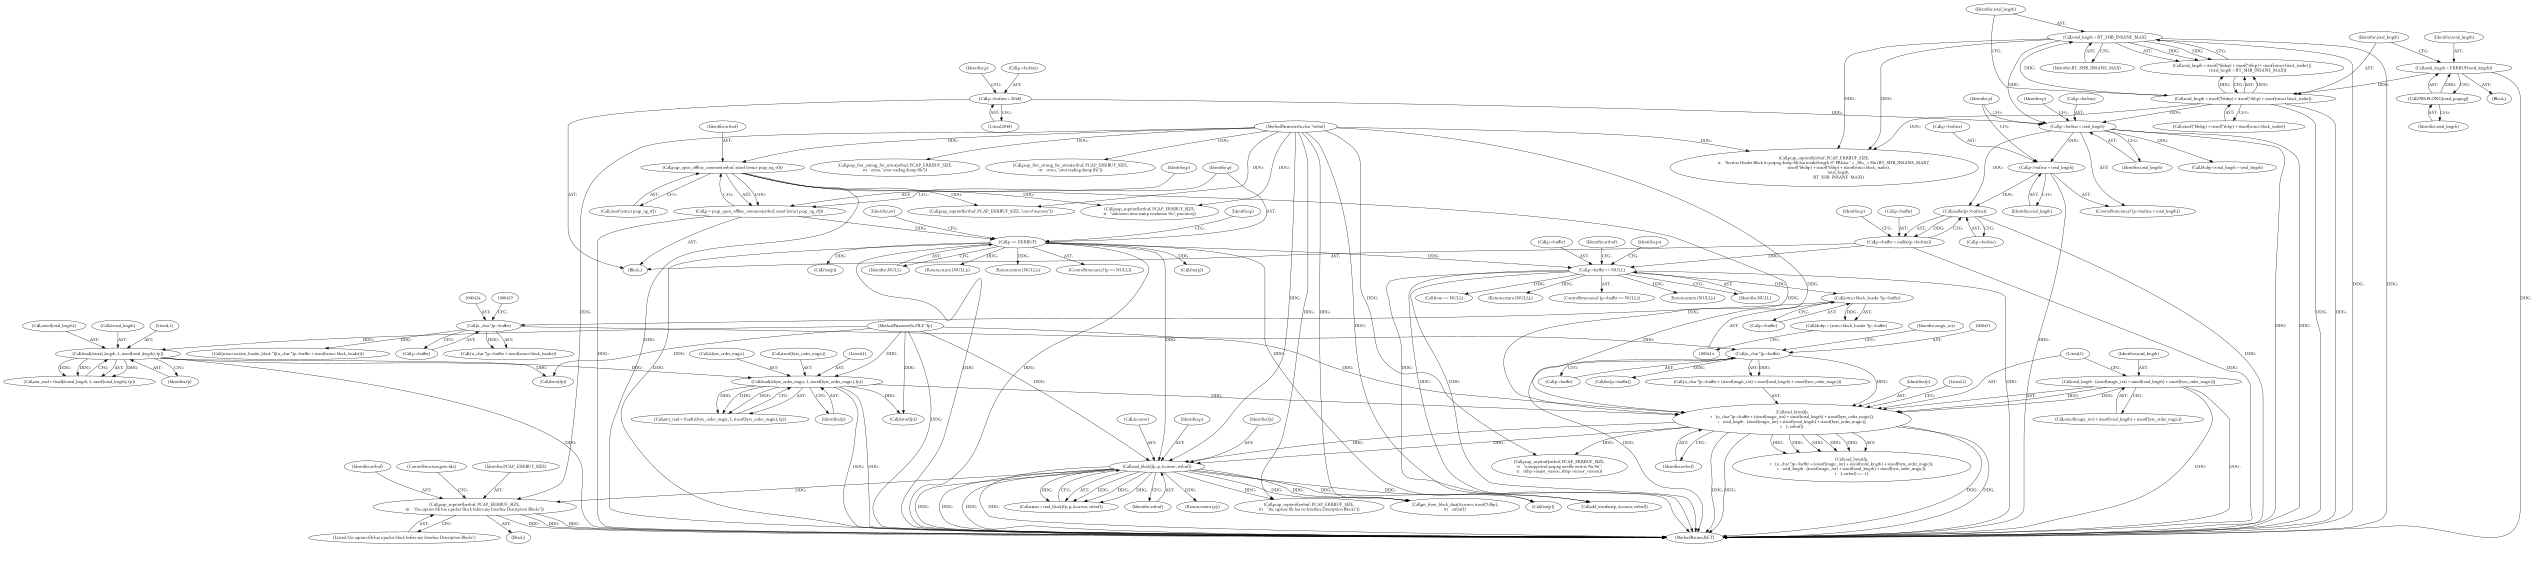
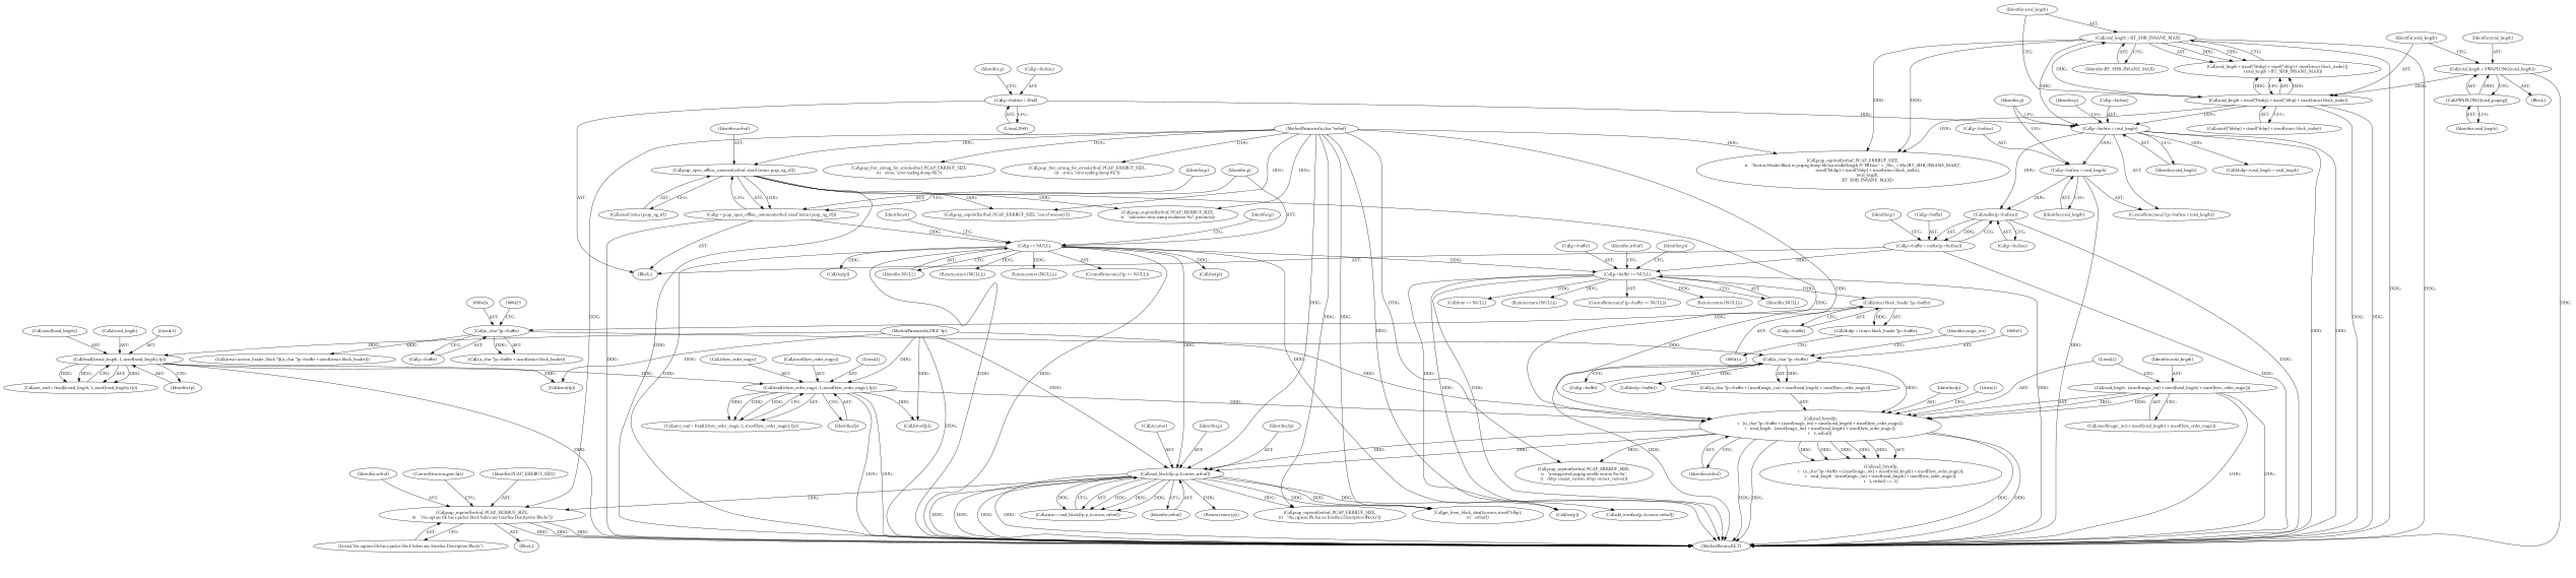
  digraph {
    fontname="EB Garamond"
    node [fontname="EB Garamond"]
    edge [fontname="EB Garamond"]
    n1 [label="(Call,pcap_snprintf(errbuf, PCAP_ERRBUF_SIZE,\n\t\t\t    \"the capture file has a packet block before any Interface Description Blocks\"))"]
    n2 [label="(MethodReturn,RET)"]
    n3 [label="(Literal,\"the capture file has a packet block before any Interface Description Blocks\")"]
    n4 [label="(Block,)"]
    n5 [label="(Call,read_block(fp, p, &cursor, errbuf))"]
    n6 [label="(Call,free(p))"]
    n7 [label="(Call,pcap_snprintf(errbuf, PCAP_ERRBUF_SIZE,\n\t\t\t    \"the capture file has no Interface Description Blocks\"))"]
    n8 [label="(Call,status = read_block(fp, p, &cursor, errbuf))"]
    n9 [label="(Call,get_from_block_data(&cursor, sizeof(*idbp),\n\t\t\t    errbuf))"]
    n10 [label="(Identifier,errbuf)"]
    n11 [label="(Call,add_interface(p, &cursor, errbuf))"]
    n12 [label="(Return,return (p);)"]
    n13 [label="(Call,read_bytes(fp,\n\t    (u_char *)p->buffer + (sizeof(magic_int) + sizeof(total_length) + sizeof(byte_order_magic)),\n\t    total_length - (sizeof(magic_int) + sizeof(total_length) + sizeof(byte_order_magic)),\n\t    1, errbuf))"]
    n14 [label="(Call,read_bytes(fp,\n\t    (u_char *)p->buffer + (sizeof(magic_int) + sizeof(total_length) + sizeof(byte_order_magic)),\n\t    total_length - (sizeof(magic_int) + sizeof(total_length) + sizeof(byte_order_magic)),\n\t    1, errbuf) == -1)"]
    n15 [label="(Call,pcap_snprintf(errbuf, PCAP_ERRBUF_SIZE,\n\t\t    \"unsupported pcapng savefile version %u.%u\",\n\t\t    shbp->major_version, shbp->minor_version))"]
    n16 [label="(Identifier,errbuf)"]
    n17 [label="(Call,fread(&byte_order_magic, 1, sizeof(byte_order_magic), fp))"]
    n18 [label="(Call,ferror(fp))"]
    n19 [label="(Identifier,fp)"]
    n20 [label="(Call,amt_read = fread(&byte_order_magic, 1, sizeof(byte_order_magic), fp))"]
    n21 [label="(Call,fread(&total_length, 1, sizeof(total_length), fp))"]
    n22 [label="(Call,amt_read = fread(&total_length, 1, sizeof(total_length), fp))"]
    n23 [label="(Call,ferror(fp))"]
    n24 [label="(Identifier,fp)"]
    n25 [label="(MethodParameterIn,FILE *fp)"]
    n26 [label="(Call,(u_char *)p->buffer)"]
    n27 [label="(Call,free(p->buffer))"]
    n28 [label="(Call,p->buffer)"]
    n29 [label="(Call,(u_char *)p->buffer + (sizeof(magic_int) + sizeof(total_length) + sizeof(byte_order_magic)))"]
    n30 [label="(Call,(u_char *)p->buffer)"]
    n31 [label="(Call,p->buffer)"]
    n32 [label="(Call,(u_char *)p->buffer + sizeof(struct block_header))"]
    n33 [label="(Call,(struct section_header_block *)((u_char *)p->buffer + sizeof(struct block_header)))"]
    n34 [label="(Call,(struct block_header *)p->buffer)"]
    n35 [label="(Call,p->buffer)"]
    n36 [label="(Call,bhdrp = (struct block_header *)p->buffer)"]
    1000414
    n38 [label="(Call,p->buffer == NULL)"]
    n39 [label="(Call,from == NULL)"]
    n40 [label="(Return,return (NULL);)"]
    n41 [label="(ControlStructure,if (p->buffer == NULL))"]
    n42 [label="(Return,return (NULL);)"]
    n43 [label="(Identifier,NULL)"]
    n44 [label="(Call,p->buffer = malloc(p->bufsize))"]
    n45 [label="(Call,malloc(p->bufsize))"]
    n46 [label="(Block,)"]
    n47 [label="(Call,p->bufsize)"]
    n48 [label="(Call,p->bufsize = total_length)"]
    n49 [label="(ControlStructure,if (p->bufsize < total_length))"]
    n50 [label="(Identifier,total_length)"]
    n51 [label="(Call,p->bufsize < total_length)"]
    n52 [label="(Identifier,total_length)"]
    n53 [label="(Call,bhdrp->total_length = total_length)"]
    n54 [label="(Call,p->bufsize = 2048)"]
    n55 [label="(Literal,2048)"]
    n56 [label="(Call,total_length > BT_SHB_INSANE_MAX)"]
    n57 [label="(Identifier,BT_SHB_INSANE_MAX)"]
    n58 [label="(Call,pcap_snprintf(errbuf, PCAP_ERRBUF_SIZE,\n\t\t    \"Section Header Block in pcapng dump file has invalid length %\" PRIsize \" < _%lu_ < %lu (BT_SHB_INSANE_MAX)\",\n                              sizeof(*bhdrp) + sizeof(*shbp) + sizeof(struct block_trailer),\n                              total_length,\n                              BT_SHB_INSANE_MAX))"]
    n59 [label="(Call,total_length < sizeof(*bhdrp) + sizeof(*shbp) + sizeof(struct block_trailer) ||\n            (total_length > BT_SHB_INSANE_MAX))"]
    n60 [label="(Call,total_length < sizeof(*bhdrp) + sizeof(*shbp) + sizeof(struct block_trailer))"]
    n61 [label="(Call,sizeof(*bhdrp) + sizeof(*shbp) + sizeof(struct block_trailer))"]
-   n62 [label="(Call,total_length = ERRBUF(total_length))"]
+   n62 [label="(Call,total_length = SWAPLONG(total_length))"]
    n63 [label="(Call,SWAPLONG(total_pcapng))"]
    n64 [label="(Block,)"]
    n65 [label="(Identifier,total_length)"]
-   n66 [label="(Call,p == ERRBUF)"]
+   n66 [label="(Call,p == NULL)"]
    n67 [label="(Return,return (NULL);)"]
    n68 [label="(ControlStructure,if (p == NULL))"]
    n69 [label="(Call,free(p))"]
    n70 [label="(Call,free(p))"]
    n71 [label="(Identifier,NULL)"]
    n72 [label="(Return,return (NULL);)"]
    n73 [label="(Call,p = pcap_open_offline_common(errbuf, sizeof (struct pcap_ng_sf)))"]
    n74 [label="(Call,pcap_open_offline_common(errbuf, sizeof (struct pcap_ng_sf)))"]
    n75 [label="(Call,sizeof (struct pcap_ng_sf))"]
    n76 [label="(Call,pcap_snprintf(errbuf, PCAP_ERRBUF_SIZE,\n\t\t    \"unknown time stamp resolution %u\", precision))"]
    n77 [label="(Call,pcap_snprintf(errbuf, PCAP_ERRBUF_SIZE, \"out of memory\"))"]
    n78 [label="(MethodParameterIn,char *errbuf)"]
    n79 [label="(Call,pcap_fmt_errmsg_for_errno(errbuf, PCAP_ERRBUF_SIZE,\n\t\t\t    errno, \"error reading dump file\"))"]
    n80 [label="(Call,pcap_fmt_errmsg_for_errno(errbuf, PCAP_ERRBUF_SIZE,\n\t\t\t    errno, \"error reading dump file\"))"]
    n81 [label="(Call,total_length - (sizeof(magic_int) + sizeof(total_length) + sizeof(byte_order_magic)))"]
    n82 [label="(Call,sizeof(magic_int) + sizeof(total_length) + sizeof(byte_order_magic))"]
    n83 [label="(Literal,1)"]
    n84 [label="(Identifier,total_length)"]
    n85 [label="(Call,p->bufsize)"]
    n86 [label="(Identifier,p)"]
    n87 [label="(Identifier,p)"]
    n88 [label="(Literal,1)"]
    n89 [label="(Identifier,err)"]
    n90 [label="(Identifier,p)"]
    n91 [label="(Call,p->bufsize)"]
    n92 [label="(Identifier,fp)"]
    n93 [label="(Identifier,magic_int)"]
    n94 [label="(ControlStructure,goto fail;)"]
    n95 [label="(Identifier,total_length)"]
    n96 [label="(Call,p->buffer)"]
    n97 [label="(Call,p->bufsize)"]
    n98 [label="(Identifier,errbuf)"]
    n99 [label="(Identifier,p)"]
    n100 [label="(Call,sizeof(total_length))"]
    n101 [label="(Identifier,p)"]
    n102 [label="(Identifier,fp)"]
    n103 [label="(Identifier,errbuf)"]
    n104 [label="(Call,&total_length)"]
    n105 [label="(Call,&cursor)"]
    n106 [label="(Identifier,total_length)"]
    n107 [label="(Call,&byte_order_magic)"]
    n108 [label="(Identifier,ps)"]
    n109 [label="(Literal,1)"]
    n110 [label="(Identifier,p)"]
    n111 [label="(Identifier,p)"]
    n112 [label="(Identifier,total_length)"]
    n113 [label="(Call,sizeof(byte_order_magic))"]
    n114 [label="(Identifier,PCAP_ERRBUF_SIZE)"]
    n115 [label="(Identifier,errbuf)"]
    n116 [label="(Literal,1)"]
    n117 [label="(Call,p->buffer)"]
    n118 [label="(Identifier,p)"]
    1000451
    1000424
    1000429
    n1 -> n2 [label="DDG: "]
    n1 -> n2 [label="DDG: "]
    n1 -> n2 [label="DDG: "]
    n1 -> n3 [label="CFG: "]
    n1 -> n4 [label="AST: "]
    n3 -> n1 [label="AST: "]
    n5 -> n1 [label="DDG: "]
    n5 -> n2 [label="DDG: "]
    n5 -> n2 [label="DDG: "]
    n5 -> n2 [label="DDG: "]
    n5 -> n2 [label="DDG: "]
    n5 -> n6 [label="DDG: "]
    n5 -> n7 [label="DDG: "]
    n5 -> n8 [label="AST: "]
    n5 -> n8 [label="DDG: "]
    n5 -> n8 [label="DDG: "]
    n5 -> n8 [label="DDG: "]
    n5 -> n8 [label="DDG: "]
    n5 -> n9 [label="DDG: "]
    n5 -> n9 [label="DDG: "]
    n5 -> n10 [label="CFG: "]
-   n5 -> n11 [label="DDG: "]
    n5 -> n12 [label="DDG: "]
    n8 -> n5 [label="CFG: "]
    n10 -> n5 [label="AST: "]
    n13 -> n2 [label="DDG: "]
    n13 -> n2 [label="DDG: "]
    n13 -> n2 [label="DDG: "]
    n13 -> n2 [label="DDG: "]
    n13 -> n5 [label="DDG: "]
    n13 -> n5 [label="DDG: "]
    n13 -> n14 [label="AST: "]
    n13 -> n14 [label="DDG: "]
    n13 -> n14 [label="DDG: "]
    n13 -> n14 [label="DDG: "]
    n13 -> n14 [label="DDG: "]
    n13 -> n14 [label="DDG: "]
    n13 -> n15 [label="DDG: "]
    n13 -> n16 [label="CFG: "]
    n16 -> n13 [label="AST: "]
    n17 -> n2 [label="DDG: "]
    n17 -> n2 [label="DDG: "]
    n17 -> n13 [label="DDG: "]
    n17 -> n18 [label="DDG: "]
    n17 -> n19 [label="CFG: "]
    n17 -> n20 [label="AST: "]
    n17 -> n20 [label="DDG: "]
    n17 -> n20 [label="DDG: "]
    n17 -> n20 [label="DDG: "]
    n19 -> n17 [label="AST: "]
    n20 -> n17 [label="CFG: "]
    n21 -> n2 [label="DDG: "]
    n21 -> n17 [label="DDG: "]
    n21 -> n22 [label="AST: "]
    n21 -> n22 [label="DDG: "]
    n21 -> n22 [label="DDG: "]
    n21 -> n22 [label="DDG: "]
    n21 -> n23 [label="DDG: "]
    n21 -> n24 [label="CFG: "]
    n22 -> n21 [label="CFG: "]
    n24 -> n21 [label="AST: "]
    n25 -> n2 [label="DDG: "]
    n25 -> n5 [label="DDG: "]
    n25 -> n13 [label="DDG: "]
    n25 -> n17 [label="DDG: "]
    n25 -> n18 [label="DDG: "]
    n25 -> n21 [label="DDG: "]
    n25 -> n23 [label="DDG: "]
    n26 -> n2 [label="DDG: "]
    n26 -> n13 [label="DDG: "]
    n26 -> n27 [label="DDG: "]
    n26 -> n28 [label="CFG: "]
    n26 -> n29 [label="AST: "]
    n26 -> n29 [label="DDG: "]
    n28 -> n26 [label="AST: "]
    n29 -> n13 [label="AST: "]
    n30 -> n26 [label="DDG: "]
    n30 -> n31 [label="CFG: "]
    n30 -> n32 [label="AST: "]
    n30 -> n32 [label="DDG: "]
    n30 -> n33 [label="DDG: "]
    n31 -> n30 [label="AST: "]
    n34 -> n30 [label="DDG: "]
    n34 -> n35 [label="CFG: "]
    n34 -> n36 [label="AST: "]
    n34 -> n36 [label="DDG: "]
    n35 -> n34 [label="AST: "]
    n36 -> 1000414 [label="CFG: "]
    1000414 -> n34 [label="AST: "]
    n38 -> n2 [label="DDG: "]
    n38 -> n2 [label="DDG: "]
    n38 -> n2 [label="DDG: "]
    n38 -> n11 [label="DDG: "]
    n38 -> n34 [label="DDG: "]
    n38 -> n39 [label="DDG: "]
    n38 -> n40 [label="DDG: "]
    n38 -> n41 [label="AST: "]
    n38 -> n42 [label="DDG: "]
    n38 -> n43 [label="CFG: "]
    n43 -> n38 [label="AST: "]
    n44 -> n2 [label="DDG: "]
    n44 -> n38 [label="DDG: "]
    n44 -> n45 [label="CFG: "]
    n44 -> n46 [label="AST: "]
    n45 -> n2 [label="DDG: "]
    n45 -> n44 [label="AST: "]
    n45 -> n44 [label="DDG: "]
    n45 -> n47 [label="CFG: "]
    n47 -> n45 [label="AST: "]
    n48 -> n2 [label="DDG: "]
    n48 -> n45 [label="DDG: "]
    n48 -> n49 [label="AST: "]
    n48 -> n50 [label="CFG: "]
    n50 -> n48 [label="AST: "]
    n51 -> n2 [label="DDG: "]
    n51 -> n2 [label="DDG: "]
    n51 -> n45 [label="DDG: "]
    n51 -> n48 [label="DDG: "]
    n51 -> n49 [label="AST: "]
    n51 -> n52 [label="CFG: "]
    n51 -> n53 [label="DDG: "]
    n52 -> n51 [label="AST: "]
    n54 -> n46 [label="AST: "]
    n54 -> n51 [label="DDG: "]
    n54 -> n55 [label="CFG: "]
    n55 -> n54 [label="AST: "]
    n56 -> n2 [label="DDG: "]
    n56 -> n2 [label="DDG: "]
    n56 -> n51 [label="DDG: "]
    n56 -> n57 [label="CFG: "]
    n56 -> n58 [label="DDG: "]
    n56 -> n58 [label="DDG: "]
    n56 -> n59 [label="AST: "]
    n56 -> n59 [label="DDG: "]
    n56 -> n59 [label="DDG: "]
    n57 -> n56 [label="AST: "]
    n59 -> n56 [label="CFG: "]
    n59 -> n60 [label="CFG: "]
    n60 -> n2 [label="DDG: "]
    n60 -> n2 [label="DDG: "]
    n60 -> n51 [label="DDG: "]
    n60 -> n56 [label="DDG: "]
    n60 -> n58 [label="DDG: "]
    n60 -> n59 [label="AST: "]
    n60 -> n59 [label="DDG: "]
    n60 -> n59 [label="DDG: "]
    n60 -> n61 [label="CFG: "]
    n61 -> n60 [label="AST: "]
    n62 -> n2 [label="DDG: "]
    n62 -> n60 [label="DDG: "]
    n62 -> n63 [label="CFG: "]
    n62 -> n64 [label="AST: "]
    n63 -> n62 [label="AST: "]
    n63 -> n62 [label="DDG: "]
    n63 -> n65 [label="CFG: "]
    n65 -> n63 [label="AST: "]
    n66 -> n2 [label="DDG: "]
    n66 -> n2 [label="DDG: "]
    n66 -> n2 [label="DDG: "]
    n66 -> n5 [label="DDG: "]
    n66 -> n6 [label="DDG: "]
    n66 -> n38 [label="DDG: "]
    n66 -> n67 [label="DDG: "]
    n66 -> n68 [label="AST: "]
    n66 -> n69 [label="DDG: "]
    n66 -> n70 [label="DDG: "]
    n66 -> n71 [label="CFG: "]
    n66 -> n72 [label="DDG: "]
    n71 -> n66 [label="AST: "]
    n73 -> n2 [label="DDG: "]
    n73 -> n46 [label="AST: "]
    n73 -> n66 [label="DDG: "]
    n73 -> n74 [label="CFG: "]
    n74 -> n2 [label="DDG: "]
    n74 -> n13 [label="DDG: "]
    n74 -> n73 [label="AST: "]
    n74 -> n73 [label="DDG: "]
    n74 -> n75 [label="CFG: "]
    n74 -> n76 [label="DDG: "]
    n74 -> n77 [label="DDG: "]
    n75 -> n74 [label="AST: "]
    n78 -> n1 [label="DDG: "]
    n78 -> n2 [label="DDG: "]
    n78 -> n5 [label="DDG: "]
    n78 -> n7 [label="DDG: "]
    n78 -> n9 [label="DDG: "]
    n78 -> n13 [label="DDG: "]
    n78 -> n15 [label="DDG: "]
    n78 -> n58 [label="DDG: "]
    n78 -> n74 [label="DDG: "]
    n78 -> n76 [label="DDG: "]
    n78 -> n77 [label="DDG: "]
    n78 -> n79 [label="DDG: "]
    n78 -> n80 [label="DDG: "]
    n81 -> n2 [label="DDG: "]
    n81 -> n2 [label="DDG: "]
    n81 -> n13 [label="AST: "]
    n81 -> n13 [label="DDG: "]
    n81 -> n13 [label="DDG: "]
    n81 -> n82 [label="CFG: "]
    n82 -> n81 [label="AST: "]
    n83 -> n13 [label="AST: "]
    n83 -> n81 [label="CFG: "]
    n84 -> n56 [label="AST: "]
    n84 -> n60 [label="CFG: "]
    n85 -> n54 [label="AST: "]
    n86 -> n48 [label="CFG: "]
    n86 -> n51 [label="CFG: "]
    n87 -> n54 [label="CFG: "]
    n88 -> n17 [label="AST: "]
    n89 -> n66 [label="CFG: "]
    n90 -> n44 [label="CFG: "]
    n91 -> n48 [label="AST: "]
    n92 -> n13 [label="AST: "]
    n93 -> n26 [label="CFG: "]
    n94 -> n1 [label="CFG: "]
    n95 -> n62 [label="AST: "]
    n96 -> n44 [label="AST: "]
    n97 -> n51 [label="AST: "]
    n98 -> n38 [label="CFG: "]
    n99 -> n66 [label="CFG: "]
    n100 -> n21 [label="AST: "]
    n101 -> n66 [label="AST: "]
    n101 -> n73 [label="CFG: "]
    n102 -> n5 [label="AST: "]
    n103 -> n74 [label="AST: "]
    n104 -> n21 [label="AST: "]
    n105 -> n5 [label="AST: "]
    n106 -> n60 [label="AST: "]
    n106 -> n62 [label="CFG: "]
    n107 -> n17 [label="AST: "]
    n108 -> n38 [label="CFG: "]
    n109 -> n21 [label="AST: "]
    n110 -> n73 [label="AST: "]
    n111 -> n5 [label="AST: "]
    n112 -> n81 [label="AST: "]
    n113 -> n17 [label="AST: "]
    n114 -> n1 [label="AST: "]
    n115 -> n1 [label="AST: "]
    n116 -> n13 [label="CFG: "]
    n117 -> n38 [label="AST: "]
    n118 -> n51 [label="CFG: "]
    1000451 -> n26 [label="AST: "]
    1000424 -> n30 [label="AST: "]
    1000429 -> n30 [label="CFG: "]
  }
